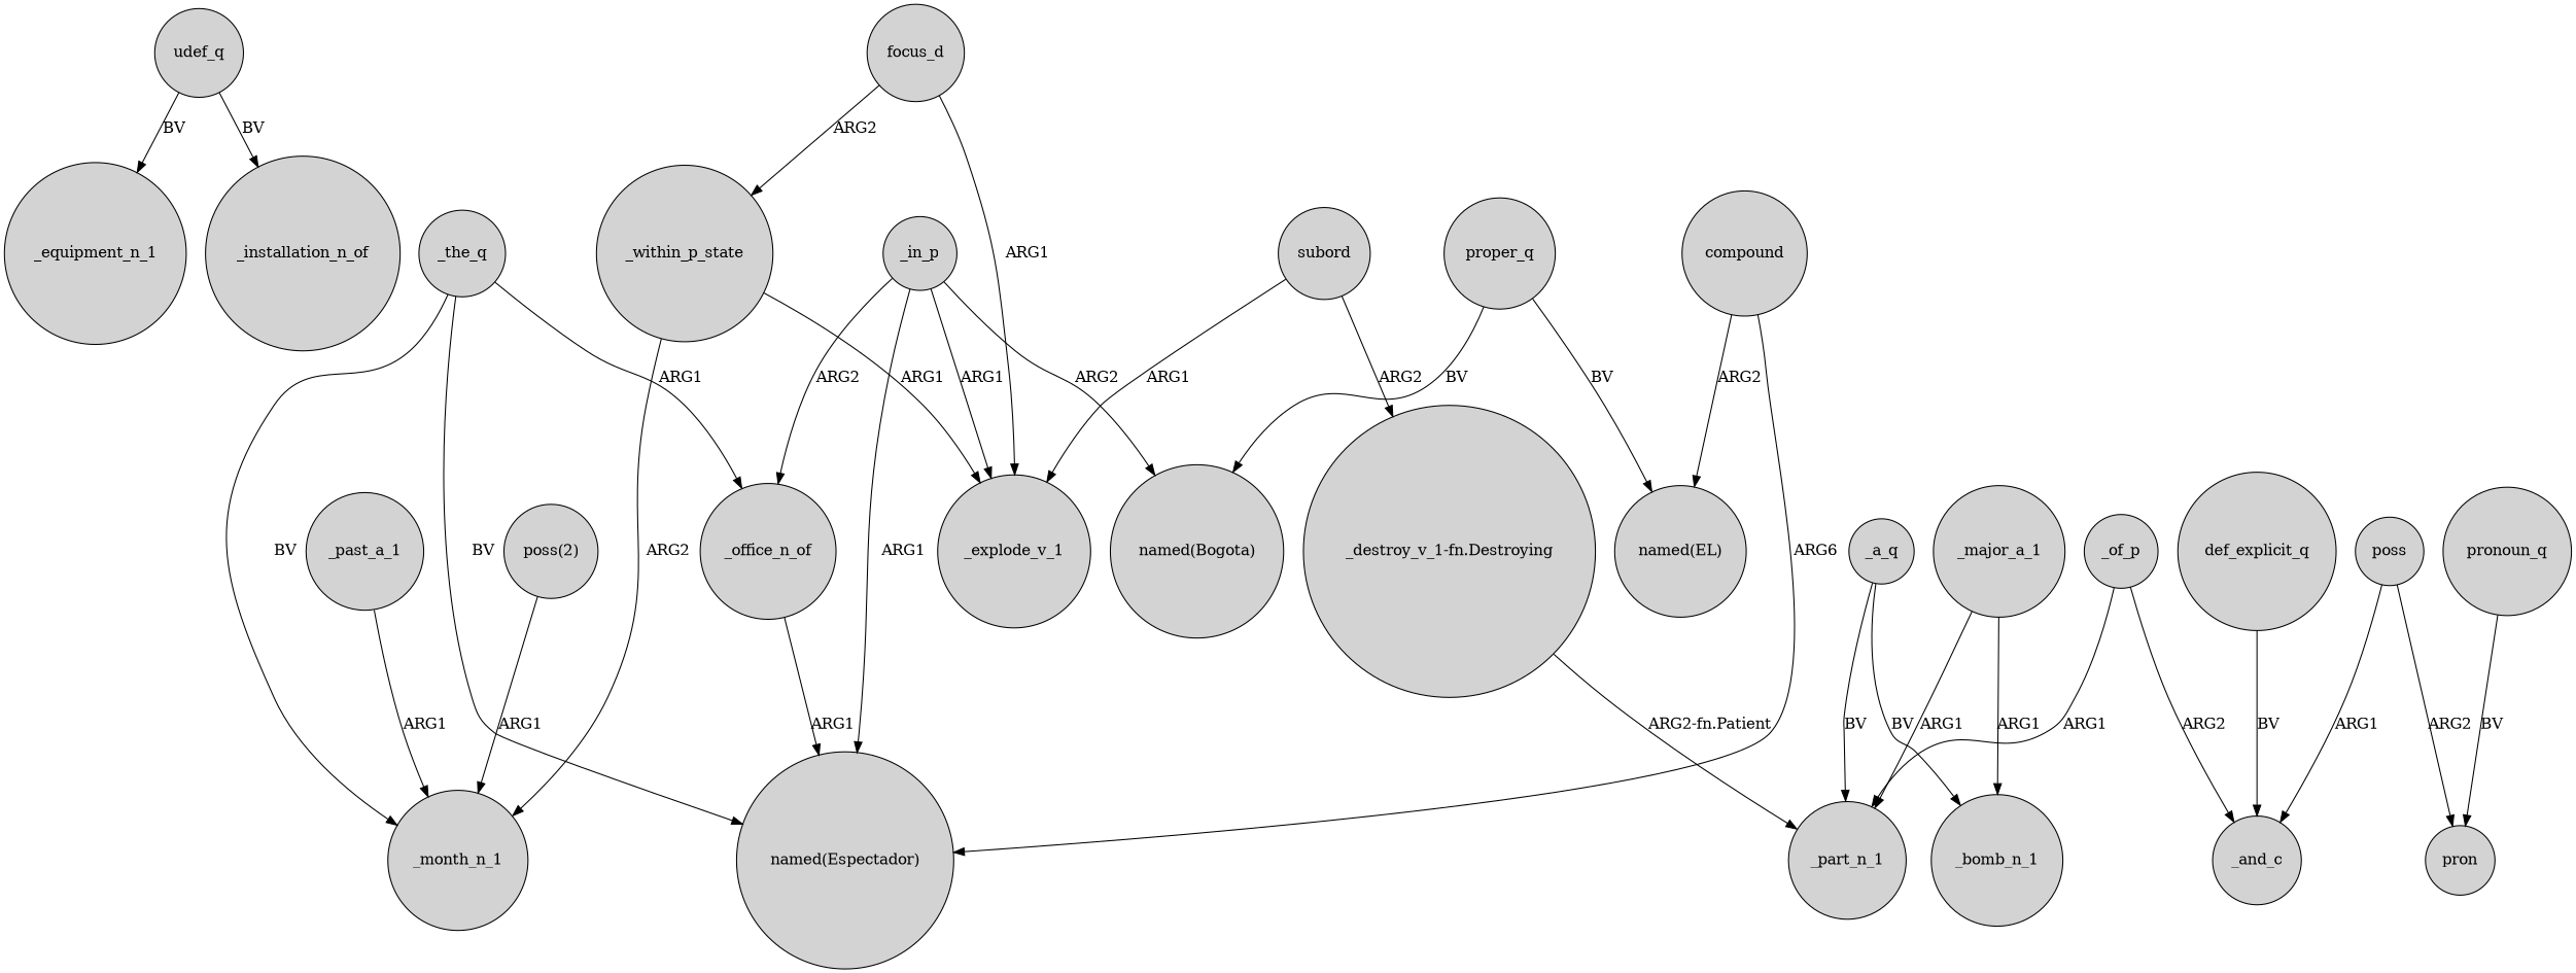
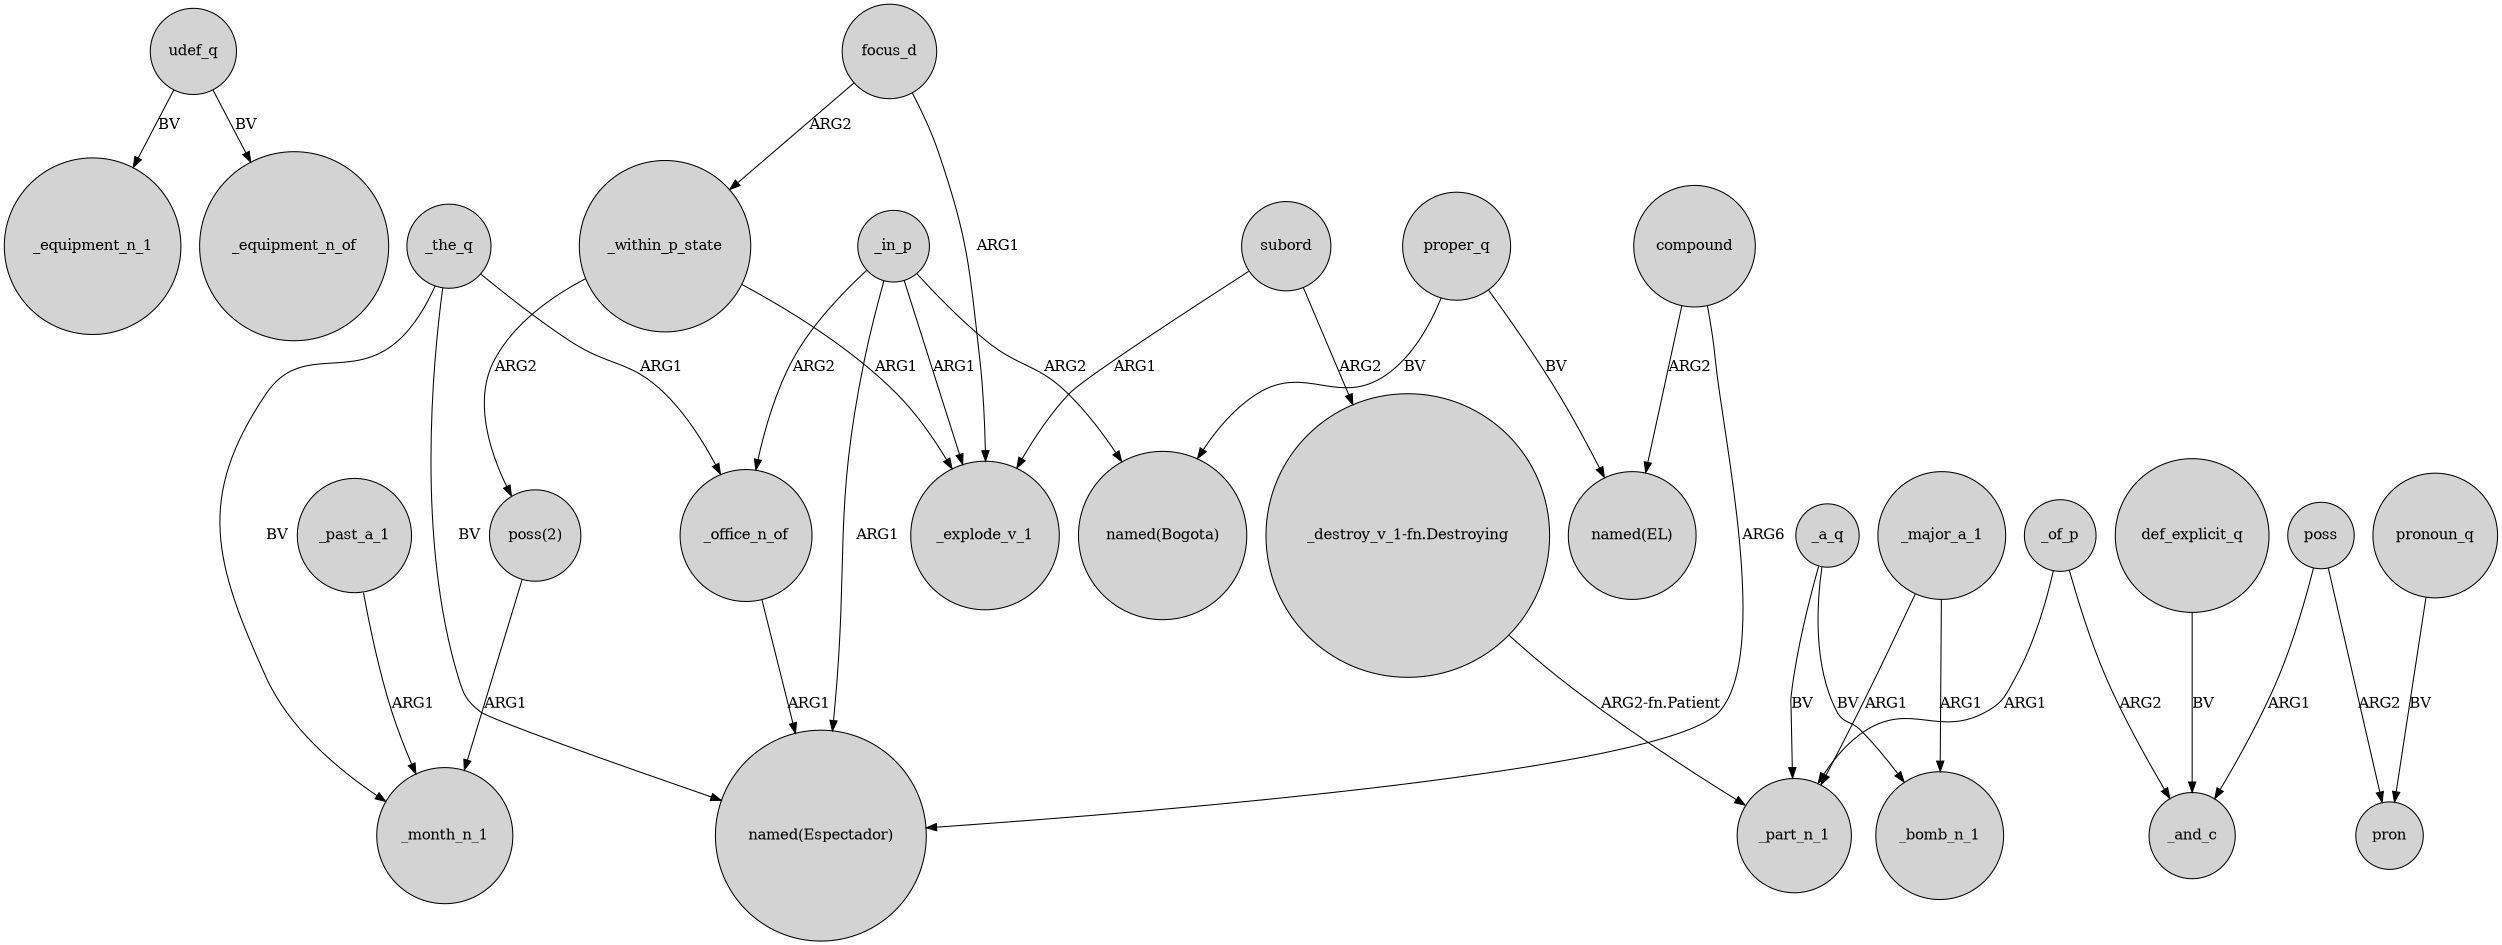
  digraph {
    node [shape=circle style=filled]
    udef_q
    _equipment_n_1
-   _installation_n_of
+   _installation_n_of [label=_equipment_n_of]
    n4 [label="poss(2)"]
    _month_n_1
    proper_q
    "named(EL)"
    "named(Bogota)"
    poss
    _and_c
    pron
    def_explicit_q
    _of_p
    _part_n_1
    _in_p
    "named(Espectador)"
    _explode_v_1
    _office_n_of
    _within_p_state
    _the_q
    subord
    "_destroy_v_1-fn.Destroying"
    pronoun_q
    focus_d
    _past_a_1
    _major_a_1
    _bomb_n_1
    _a_q
    compound
    udef_q -> _equipment_n_1 [label=BV]
    udef_q -> _installation_n_of [label=BV]
    n4 -> _month_n_1 [label=ARG1]
    proper_q -> "named(EL)" [label=BV]
    proper_q -> "named(Bogota)" [label=BV]
    poss -> _and_c [label=ARG1]
    poss -> pron [label=ARG2]
    def_explicit_q -> _and_c [label=BV]
    _of_p -> _and_c [label=ARG2]
    _of_p -> _part_n_1 [label=ARG1]
    _in_p -> "named(Bogota)" [label=ARG2]
    _in_p -> "named(Espectador)" [label=ARG1]
    _in_p -> _explode_v_1 [label=ARG1]
    _in_p -> _office_n_of [label=ARG2]
    _office_n_of -> "named(Espectador)" [label=ARG1]
-   _within_p_state -> _month_n_1 [label=ARG2]
+   _within_p_state -> n4 [label=ARG2]
    _within_p_state -> _explode_v_1 [label=ARG1]
    _the_q -> _month_n_1 [label=BV]
    _the_q -> "named(Espectador)" [label=BV]
    _the_q -> _office_n_of [label=ARG1]
    subord -> _explode_v_1 [label=ARG1]
    subord -> "_destroy_v_1-fn.Destroying" [label=ARG2]
    "_destroy_v_1-fn.Destroying" -> _part_n_1 [label="ARG2-fn.Patient"]
    pronoun_q -> pron [label=BV]
    focus_d -> _explode_v_1 [label=ARG1]
    focus_d -> _within_p_state [label=ARG2]
    _past_a_1 -> _month_n_1 [label=ARG1]
    _major_a_1 -> _part_n_1 [label=ARG1]
    _major_a_1 -> _bomb_n_1 [label=ARG1]
    _a_q -> _part_n_1 [label=BV]
    _a_q -> _bomb_n_1 [label=BV]
    compound -> "named(EL)" [label=ARG2]
    compound -> "named(Espectador)" [label=ARG6]
  }
